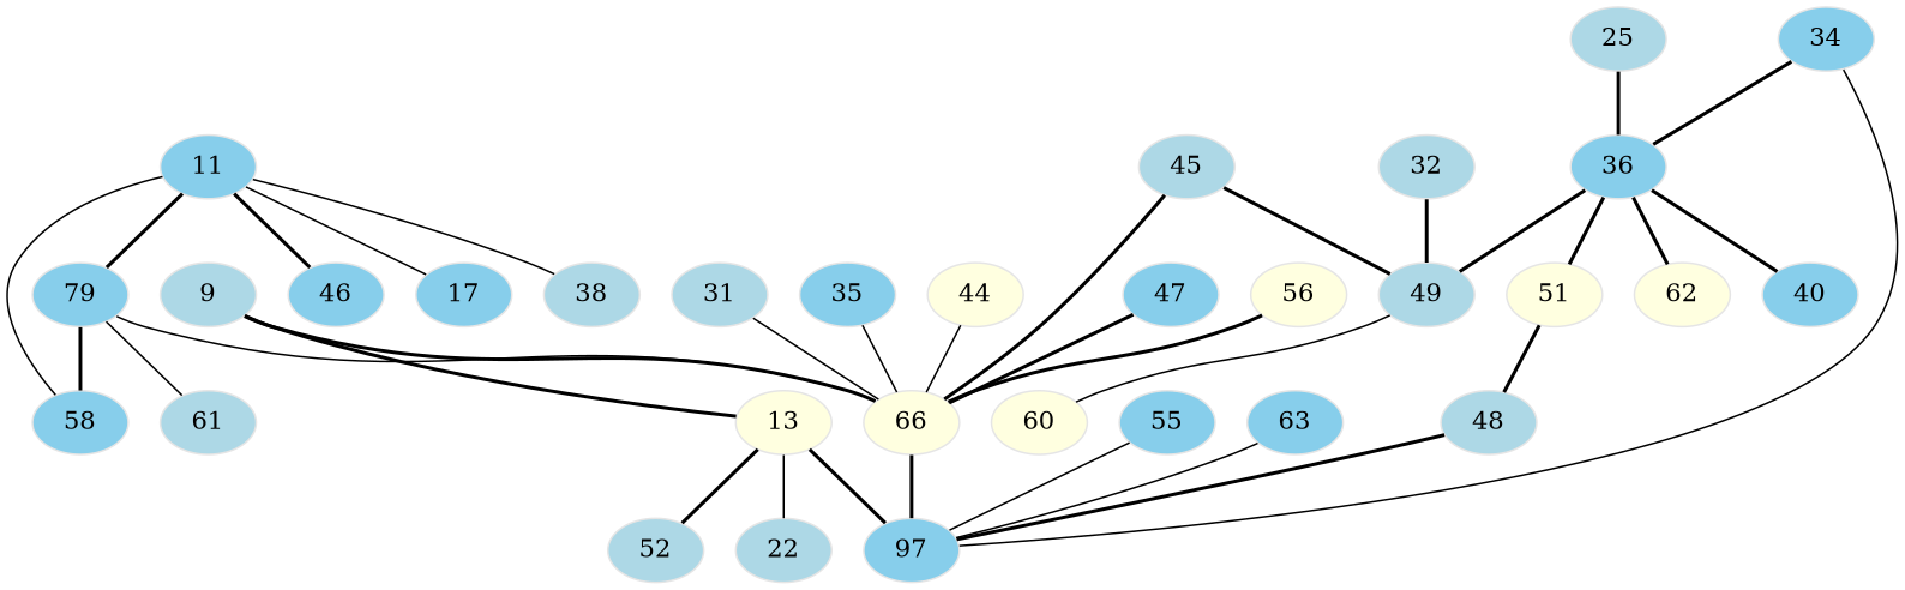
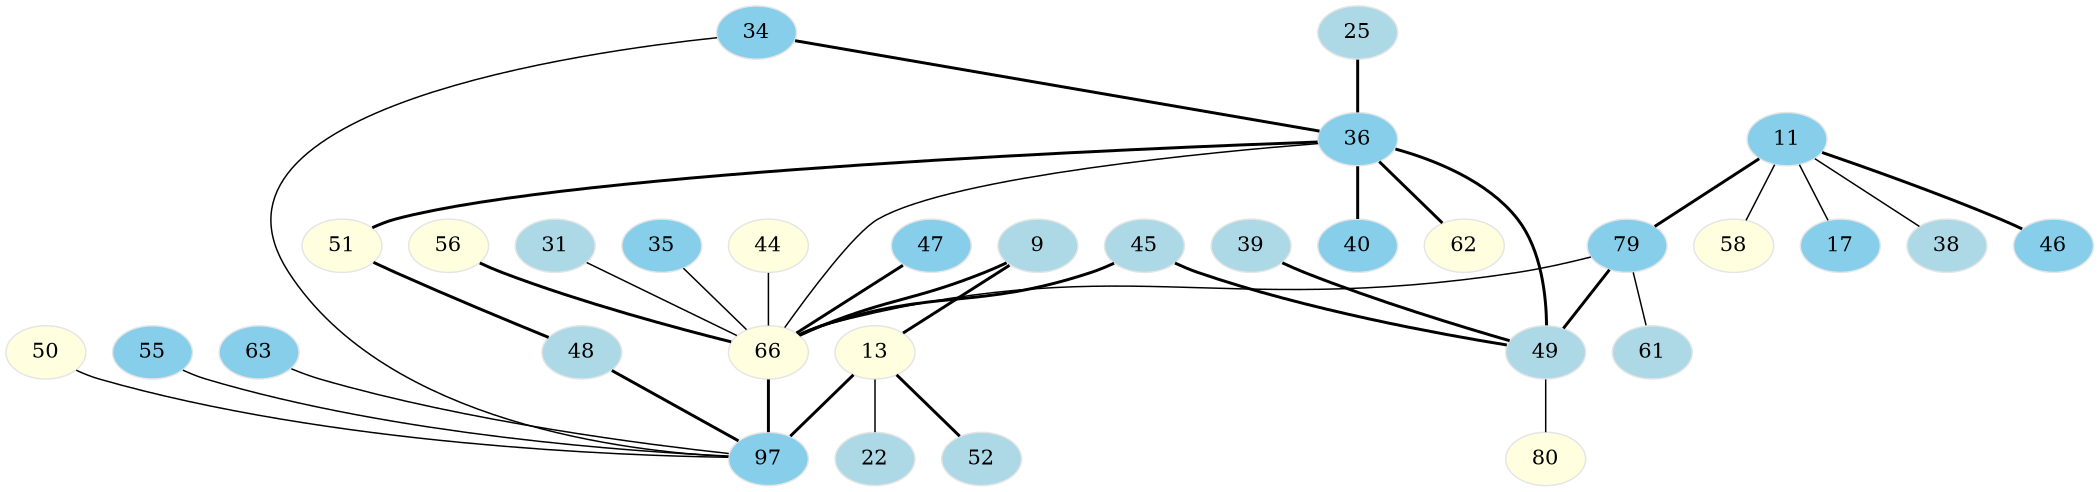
  graph {
    node [color=gray90 fillcolor=skyblue style=filled]
    edge [style=bold]
    9 [fillcolor=lightblue super="+7"]
    13 [fillcolor=lightyellow]
    66 [fillcolor=lightyellow super="+53+64+65"]
    11 [super="+10"]
    17
    n6 [label=79 super="+3"]
    38 [fillcolor=lightblue]
    46 [super="+43"]
-   58
+   58 [fillcolor=lightyellow]
    22 [fillcolor=lightblue]
    52 [fillcolor=lightblue super="+16"]
    n12 [label=97 super="+54+15"]
    49 [fillcolor=lightblue super="+4+37"]
    61 [fillcolor=lightblue super="+24"]
    36 [super="+6+12"]
    40 [super="+30"]
    51 [fillcolor=lightyellow]
    62 [fillcolor=lightyellow]
-   60 [fillcolor=lightyellow]
+   60 [fillcolor=lightyellow label=80]
    25 [fillcolor=lightblue]
    31 [fillcolor=lightblue]
    34
    35
    48 [fillcolor=lightblue super="+33+32+42"]
-   39 [fillcolor=lightblue label=32]
+   39 [fillcolor=lightblue]
    44 [fillcolor=lightyellow]
    45 [fillcolor=lightblue]
    47 [super="+41"]
+   50 [fillcolor=lightyellow]
    55
    56 [fillcolor=lightyellow]
    63
    9 -- 13
    9 -- 66 [weight=2]
    13 -- 22 [style=solid]
    13 -- 52
    13 -- n12 [weight=3]
    66 -- n12 [weight=3]
    11 -- 17 [style=solid]
    11 -- n6 [weight=2]
    11 -- 38 [style=solid]
    11 -- 46
    11 -- 58 [style=solid]
    n6 -- 66 [style=solid weight=2]
-   n6 -- 58 [weight=3]
+   n6 -- 49 [weight=3]
    n6 -- 61 [style=solid]
    49 -- 60 [style=solid]
+   36 -- 66 [style=solid]
    36 -- 49 [weight=2]
    36 -- 40
    36 -- 51
    36 -- 62
    51 -- 48
    25 -- 36
    31 -- 66 [style=solid]
    34 -- n12 [style=solid]
    34 -- 36
    35 -- 66 [style=solid]
    48 -- n12
    39 -- 49
    44 -- 66 [style=solid]
    45 -- 66
    45 -- 49
    47 -- 66
+   50 -- n12 [style=solid]
    55 -- n12 [style=solid]
    56 -- 66
    63 -- n12 [style=solid]
  }
